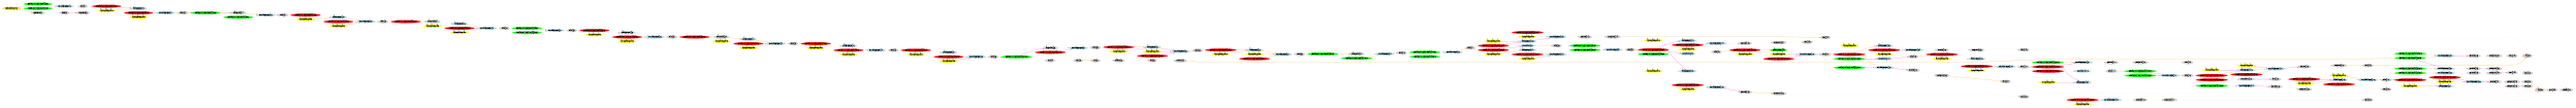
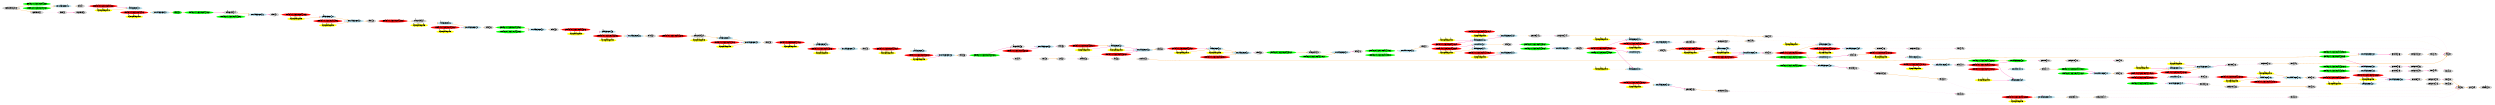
  strict digraph {
    rankdir=LR
    node [style=filled type=symmetric_quantize]
    edge [color=darkorange style=dotted]
-   n1 [label="nncf_model_input_#0" type=nncf_model_input fillcolor=yellow]
+   n1 [label="nncf_model_input_#0" type=nncf_model_input]
    n2 [label="__getitem___#1" type=__getitem__]
    n3 [color=green label="AFQ_[B:8 M:S SGN:S PC:N]_#5_G0"]
    n4 [label="clone_#2" type=clone]
    n5 [color=lightblue label="conv2d_k3x3_PAD_#6" type=conv2d]
    n6 [label="unsqueeze_#3" type=unsqueeze]
    n7 [color=green label="WFQ_[B:8 M:S SGN:S PC:Y]_#4_G0"]
    n8 [label="relu__#7" type=relu_]
    n9 [color=red label="AFQ_[B:4 M:S SGN:U PC:N]_#8_G1"]
    n10 [color=lightblue label="pad_k3x3_PAD_#10" type=pad]
    n11 [color=lightblue label="conv2d_k3x3_PAD_#11" type=conv2d]
    n12 [color=red label="WFQ_[B:4 M:S SGN:S PC:Y]_#9_G1"]
-   n13 [label="relu__#12" type=relu_]
+   n13 [label="relu__#12" type=relu_ fillcolor=green]
    n14 [color=yellow label=adjust_padding_value type=""]
    n15 [color=green label="AFQ_[B:8 M:S SGN:U PC:N]_#13_G2"]
    n16 [color=yellow label=adjust_padding_value type=""]
    n17 [label="max_pool2d_#14" type=max_pool2d]
    n18 [color=lightblue label="conv2d_k3x3_PAD_#16" type=conv2d]
    n19 [label="relu__#17" type=relu_]
    n20 [color=green label="WFQ_[B:8 M:S SGN:S PC:Y]_#15_G2"]
    n21 [color=red label="AFQ_[B:4 M:S SGN:U PC:N]_#18_G3"]
    n22 [color=lightblue label="pad_k3x3_PAD_#20" type=pad]
    n23 [color=lightblue label="conv2d_k3x3_PAD_#21" type=conv2d]
    n24 [color=red label="WFQ_[B:4 M:S SGN:S PC:Y]_#19_G3"]
    n25 [label="relu__#22" type=relu_]
    n26 [color=yellow label=adjust_padding_value type=""]
    n27 [color=red label="AFQ_[B:4 M:S SGN:U PC:N]_#23_G4"]
    n28 [color=yellow label=adjust_padding_value type=""]
    n29 [label="max_pool2d_#24" type=max_pool2d]
    n30 [color=lightblue label="pad_k3x3_PAD_#26" type=pad]
    n31 [color=lightblue label="conv2d_k3x3_PAD_#27" type=conv2d]
    n32 [color=red label="WFQ_[B:4 M:S SGN:S PC:Y]_#25_G4"]
    n33 [label="relu__#28" type=relu_]
    n34 [color=yellow label=adjust_padding_value type=""]
    n35 [color=green label="AFQ_[B:8 M:S SGN:U PC:N]_#29_G5"]
    n36 [color=yellow label=adjust_padding_value type=""]
    n37 [color=lightblue label="conv2d_k3x3_PAD_#31" type=conv2d]
    n38 [label="relu__#32" type=relu_]
    n39 [color=green label="WFQ_[B:8 M:S SGN:S PC:Y]_#30_G5"]
    n40 [color=red label="AFQ_[B:4 M:S SGN:U PC:N]_#33_G6"]
    n41 [color=lightblue label="pad_k3x3_PAD_#35" type=pad]
    n42 [color=lightblue label="conv2d_k3x3_PAD_#36" type=conv2d]
    n43 [color=red label="WFQ_[B:4 M:S SGN:S PC:Y]_#34_G6"]
    n44 [label="relu__#37" type=relu_]
    n45 [color=yellow label=adjust_padding_value type=""]
    n46 [color=red label="AFQ_[B:4 M:S SGN:U PC:N]_#38_G7"]
    n47 [color=yellow label=adjust_padding_value type=""]
    n48 [label="max_pool2d_#39" type=max_pool2d]
    n49 [color=lightblue label="pad_k3x3_PAD_#41" type=pad]
    n50 [color=lightblue label="conv2d_k3x3_PAD_#42" type=conv2d]
    n51 [color=red label="WFQ_[B:4 M:S SGN:S PC:Y]_#40_G7"]
    n52 [label="relu__#43" type=relu_]
    n53 [color=yellow label=adjust_padding_value type=""]
    n54 [color=red label="AFQ_[B:4 M:S SGN:U PC:N]_#44_G8"]
    n55 [color=yellow label=adjust_padding_value type=""]
    n56 [color=lightblue label="pad_k3x3_PAD_#46" type=pad]
    n57 [color=lightblue label="conv2d_k3x3_PAD_#47" type=conv2d]
    n58 [color=red label="WFQ_[B:4 M:S SGN:S PC:Y]_#45_G8"]
    n59 [label="relu__#48" type=relu_]
    n60 [color=yellow label=adjust_padding_value type=""]
    n61 [color=red label="AFQ_[B:4 M:S SGN:U PC:N]_#49_G9"]
    n62 [color=yellow label=adjust_padding_value type=""]
    n63 [color=lightblue label="pad_k3x3_PAD_#51" type=pad]
    n64 [color=lightblue label="conv2d_k3x3_PAD_#52" type=conv2d]
    n65 [color=red label="WFQ_[B:4 M:S SGN:S PC:Y]_#50_G9"]
    n66 [label="relu__#53" type=relu_]
    n67 [color=yellow label=adjust_padding_value type=""]
    n68 [color=green label="AFQ_[B:8 M:S SGN:U PC:N]_#54_G26"]
    n69 [color=yellow label=adjust_padding_value type=""]
    n70 [label="max_pool2d_#55" type=max_pool2d]
    n71 [label="pow_#79" type=pow]
    n72 [label="div_#83" type=div]
    n73 [color=lightblue label="conv2d_k3x3_PAD_#57" type=conv2d]
    n74 [label="sum_#80" type=sum]
    n75 [label="__rmul___#84" type=__rmul__]
    n76 [label="relu__#58" type=relu_]
    n77 [color=red label="WFQ_[B:4 M:S SGN:S PC:Y]_#56_G26"]
    n78 [color=red label="AFQ_[B:4 M:S SGN:U PC:N]_#59_G10"]
    n79 [color=lightblue label="pad_k3x3_PAD_#61" type=pad]
    n80 [color=lightblue label="conv2d_k3x3_PAD_#62" type=conv2d]
    n81 [color=red label="WFQ_[B:4 M:S SGN:S PC:Y]_#60_G10"]
    n82 [label="relu__#63" type=relu_]
    n83 [color=yellow label=adjust_padding_value type=""]
    n84 [color=red label="AFQ_[B:4 M:S SGN:U PC:N]_#64_G11"]
    n85 [color=yellow label=adjust_padding_value type=""]
    n86 [color=lightblue label="pad_k3x3_PAD_#66" type=pad]
    n87 [color=lightblue label="conv2d_k3x3_PAD_#67" type=conv2d]
    n88 [color=red label="WFQ_[B:4 M:S SGN:S PC:Y]_#65_G11"]
    n89 [label="relu__#68" type=relu_]
    n90 [color=yellow label=adjust_padding_value type=""]
    n91 [color=green label="AFQ_[B:8 M:S SGN:U PC:N]_#69_G12"]
    n92 [color=yellow label=adjust_padding_value type=""]
    n93 [label="max_pool2d_#70" type=max_pool2d]
    n94 [color=lightblue label="conv2d_k3x3_PAD_#72" type=conv2d]
    n95 [label="relu__#73" type=relu_]
    n96 [color=green label="WFQ_[B:8 M:S SGN:S PC:Y]_#71_G12"]
    n97 [color=green label="AFQ_[B:8 M:S SGN:U PC:N]_#74_G13"]
    n98 [color=lightblue label="conv2d_k1x1_PAD_#76" type=conv2d]
    n99 [label="relu__#77" type=relu_]
    n100 [color=green label="WFQ_[B:8 M:S SGN:S PC:Y]_#75_G13"]
    n101 [color=red label="AFQ_[B:4 M:S SGN:U PC:N]_#78_G19"]
    n102 [color=lightblue label="conv2d_k1x1_#87" type=conv2d]
    n103 [color=lightblue label="pad_k3x3_PAD_#138" type=pad]
    n104 [color=lightblue label="pad_k3x3_PAD_#141" type=pad]
    n105 [label="relu__#88" type=relu_]
    n106 [color=lightblue label="conv2d_k3x3_PAD_#139" type=conv2d]
    n107 [color=lightblue label="conv2d_k3x3_PAD_#142" type=conv2d]
    n108 [label="sqrt_#81" type=sqrt]
    n109 [label="__add___#82" type=__add__]
    n110 [color=green label="AFQ_[B:8 M:S SGN:U PC:N]_#85_G25"]
    n111 [color=lightblue label="conv2d_k3x3_PAD_#130" type=conv2d]
    n112 [color=lightblue label="conv2d_k3x3_PAD_#132" type=conv2d]
    n113 [label="permute_#133" type=permute]
    n114 [label="permute_#135" type=permute]
    n115 [color=red label="WFQ_[B:4 M:S SGN:S PC:Y]_#86_G19"]
    n116 [color=green label="AFQ_[B:8 M:S SGN:U PC:N]_#89_G14"]
    n117 [color=lightblue label="conv2d_k1x1_PAD_#91" type=conv2d]
    n118 [label="relu__#92" type=relu_]
    n119 [color=green label="WFQ_[B:8 M:S SGN:S PC:Y]_#90_G14"]
    n120 [color=red label="AFQ_[B:4 M:S SGN:U PC:N]_#93_G20"]
    n121 [color=lightblue label="conv2d_k1x1_#95" type=conv2d]
    n122 [color=lightblue label="pad_k3x3_PAD_#148" type=pad]
    n123 [color=lightblue label="pad_k3x3_PAD_#151" type=pad]
    n124 [label="relu__#96" type=relu_]
    n125 [color=lightblue label="conv2d_k3x3_PAD_#149" type=conv2d]
    n126 [color=lightblue label="conv2d_k3x3_PAD_#152" type=conv2d]
    n127 [color=green label="WFQ_[B:8 M:S SGN:S PC:Y]_#94_G20"]
    n128 [color=red label="AFQ_[B:4 M:S SGN:U PC:N]_#97_G15"]
-   n129 [color=lightblue label="pad_k1x1_PAD_#99" type=pad fillcolor=green]
+   n129 [color=lightblue label="pad_k1x1_PAD_#99" type=pad]
    n130 [color=lightblue label="conv2d_k1x1_PAD_#100" type=conv2d]
    n131 [color=red label="WFQ_[B:4 M:S SGN:S PC:Y]_#98_G15"]
    n132 [label="relu__#101" type=relu_]
    n133 [color=yellow label=adjust_padding_value type=""]
    n134 [color=red label="AFQ_[B:4 M:S SGN:U PC:N]_#102_G21"]
    n135 [color=yellow label=adjust_padding_value type=""]
    n136 [color=lightblue label="conv2d_k1x1_#104" type=conv2d]
    n137 [color=lightblue label="pad_k3x3_PAD_#158" type=pad]
    n138 [color=lightblue label="conv2d_k3x3_PAD_#161" type=conv2d]
    n139 [label="relu__#105" type=relu_]
    n140 [color=lightblue label="conv2d_k3x3_PAD_#159" type=conv2d]
    n141 [label="permute_#164" type=permute]
    n142 [color=green label="WFQ_[B:8 M:S SGN:S PC:Y]_#103_G21"]
    n143 [color=red label="AFQ_[B:4 M:S SGN:U PC:N]_#106_G16"]
    n144 [color=lightblue label="pad_k1x1_PAD_#108" type=pad]
    n145 [color=lightblue label="conv2d_k1x1_PAD_#109" type=conv2d]
    n146 [color=red label="WFQ_[B:4 M:S SGN:S PC:Y]_#107_G16"]
    n147 [label="relu__#110" type=relu_]
    n148 [color=yellow label=adjust_padding_value type=""]
    n149 [color=red label="AFQ_[B:4 M:S SGN:U PC:N]_#111_G22"]
    n150 [color=yellow label=adjust_padding_value type=""]
    n151 [color=lightblue label="conv2d_k1x1_#113" type=conv2d]
-   n152 [color=lightblue label="conv2d_k3x3_PAD_#167" type=conv2d]
+   n152 [color=lightblue label="conv2d_k3x3_PAD_#167" type=conv2d fillcolor=green]
    n153 [color=lightblue label="pad_k3x3_PAD_#169" type=pad]
    n154 [label="relu__#114" type=relu_]
    n155 [label="permute_#171" type=permute]
    n156 [color=lightblue label="conv2d_k3x3_PAD_#170" type=conv2d]
    n157 [color=red label="WFQ_[B:4 M:S SGN:S PC:Y]_#112_G22"]
    n158 [color=green label="AFQ_[B:8 M:S SGN:U PC:N]_#115_G17"]
    n159 [color=lightblue label="conv2d_k1x1_PAD_#117" type=conv2d]
    n160 [label="relu__#118" type=relu_]
    n161 [color=green label="WFQ_[B:8 M:S SGN:S PC:Y]_#116_G17"]
    n162 [color=red label="AFQ_[B:4 M:S SGN:U PC:N]_#119_G23"]
    n163 [color=lightblue label="conv2d_k1x1_#121" type=conv2d]
    n164 [color=lightblue label="pad_k3x3_PAD_#176" type=pad]
    n165 [color=lightblue label="conv2d_k3x3_PAD_#179" type=conv2d]
    n166 [label="relu__#122" type=relu_]
    n167 [color=lightblue label="conv2d_k3x3_PAD_#177" type=conv2d]
    n168 [label="permute_#182" type=permute]
    n169 [color=red label="WFQ_[B:4 M:S SGN:S PC:Y]_#120_G23"]
    n170 [color=red label="AFQ_[B:4 M:S SGN:U PC:N]_#123_G18"]
    n171 [color=lightblue label="pad_k4x4_PAD_#125" type=pad]
    n172 [color=lightblue label="conv2d_k4x4_PAD_#126" type=conv2d]
    n173 [color=red label="WFQ_[B:4 M:S SGN:S PC:Y]_#124_G18"]
    n174 [label="relu__#127" type=relu_]
    n175 [color=yellow label=adjust_padding_value type=""]
    n176 [color=red label="AFQ_[B:4 M:S SGN:U PC:N]_#128_G24"]
    n177 [color=yellow label=adjust_padding_value type=""]
    n178 [color=lightblue label="conv2d_k3x3_PAD_#185" type=conv2d]
    n179 [color=lightblue label="pad_k3x3_PAD_#187" type=pad]
    n180 [label="permute_#189" type=permute]
    n181 [color=lightblue label="conv2d_k3x3_PAD_#188" type=conv2d]
    n182 [color=green label="WFQ_[B:8 M:S SGN:S PC:Y]_#129_G25"]
    n183 [label="contiguous_#134" type=contiguous]
    n184 [color=green label="WFQ_[B:8 M:S SGN:S PC:Y]_#131_G25"]
    n185 [label="contiguous_#136" type=contiguous]
    n186 [label="view_#193" type=view]
    n187 [label="cat_#200" type=cat]
    n188 [label="view_#201" type=view]
    n189 [label="cat_#208" type=cat]
    n190 [color=red label="WFQ_[B:4 M:S SGN:S PC:Y]_#137_G19"]
    n191 [label="permute_#143" type=permute]
    n192 [color=yellow label=adjust_padding_value type=""]
    n193 [label="contiguous_#144" type=contiguous]
    n194 [color=yellow label=adjust_padding_value type=""]
    n195 [color=red label="WFQ_[B:4 M:S SGN:S PC:Y]_#140_G19"]
    n196 [color=yellow label=adjust_padding_value type=""]
    n197 [color=yellow label=adjust_padding_value type=""]
    n198 [label="view_#194" type=view]
    n199 [label="contiguous_#146" type=contiguous]
    n200 [label="view_#202" type=view]
    n201 [color=red label="WFQ_[B:4 M:S SGN:S PC:Y]_#147_G20"]
    n202 [label="permute_#153" type=permute]
    n203 [color=yellow label=adjust_padding_value type=""]
    n204 [label="contiguous_#154" type=contiguous]
    n205 [color=yellow label=adjust_padding_value type=""]
    n206 [color=red label="WFQ_[B:4 M:S SGN:S PC:Y]_#150_G20"]
    n207 [label="permute_#155" type=permute]
    n208 [color=yellow label=adjust_padding_value type=""]
    n209 [label="contiguous_#156" type=contiguous]
    n210 [color=yellow label=adjust_padding_value type=""]
    n211 [label="view_#195" type=view]
    n212 [label="view_#203" type=view]
    n213 [color=red label="WFQ_[B:4 M:S SGN:S PC:Y]_#157_G21"]
    n214 [label="permute_#162" type=permute]
    n215 [color=yellow label=adjust_padding_value type=""]
    n216 [label="contiguous_#163" type=contiguous]
    n217 [color=yellow label=adjust_padding_value type=""]
    n218 [color=green label="WFQ_[B:8 M:S SGN:S PC:Y]_#160_G21"]
    n219 [label="contiguous_#165" type=contiguous]
    n220 [label="view_#196" type=view]
    n221 [label="view_#204" type=view]
    n222 [color=green label="WFQ_[B:8 M:S SGN:S PC:Y]_#166_G22"]
    n223 [label="contiguous_#172" type=contiguous]
    n224 [color=red label="WFQ_[B:4 M:S SGN:S PC:Y]_#168_G22"]
    n225 [label="permute_#173" type=permute]
    n226 [color=yellow label=adjust_padding_value type=""]
    n227 [label="contiguous_#174" type=contiguous]
    n228 [color=yellow label=adjust_padding_value type=""]
    n229 [label="view_#197" type=view]
    n230 [label="view_#205" type=view]
    n231 [color=red label="WFQ_[B:4 M:S SGN:S PC:Y]_#175_G23"]
    n232 [label="permute_#180" type=permute]
    n233 [color=yellow label=adjust_padding_value type=""]
    n234 [label="contiguous_#181" type=contiguous]
    n235 [color=yellow label=adjust_padding_value type=""]
    n236 [color=green label="WFQ_[B:8 M:S SGN:S PC:Y]_#178_G23"]
    n237 [label="contiguous_#183" type=contiguous]
    n238 [label="view_#198" type=view]
    n239 [label="view_#206" type=view]
    n240 [color=green label="WFQ_[B:8 M:S SGN:S PC:Y]_#184_G24"]
    n241 [label="contiguous_#190" type=contiguous]
    n242 [color=red label="WFQ_[B:4 M:S SGN:S PC:Y]_#186_G24"]
    n243 [label="permute_#191" type=permute]
    n244 [color=yellow label=adjust_padding_value type=""]
    n245 [label="contiguous_#192" type=contiguous]
    n246 [color=yellow label=adjust_padding_value type=""]
    n247 [label="view_#199" type=view]
    n248 [label="view_#207" type=view]
    n249 [label="pow_#209" type=view]
    n250 [label="softmax_#210" type=softmax]
    n1 -> n2 [style=bold]
    n1 -> n3 [style=bold]
    n2 -> n4 [color=deeppink]
    n3 -> n5
    n4 -> n6 [color=deeppink style=bold]
    n5 -> n8
    n7 -> n5 [style=bold]
    n8 -> n9 [color=deeppink]
    n9 -> n10 [color=deeppink style=bold]
    n10 -> n11
    n11 -> n13 [style=bold]
    n12 -> n11
    n13 -> n15 [style=bold]
    n14 -> n10 [style=bold]
    n15 -> n17 [color=deeppink style=bold]
    n16 -> n11
    n17 -> n18 [style=bold]
    n18 -> n19 [color=deeppink style=bold]
    n19 -> n21
    n20 -> n18
    n21 -> n22 [color=deeppink]
    n22 -> n23 [style=bold]
    n23 -> n25 [style=bold]
    n24 -> n23 [color=deeppink]
    n25 -> n27
    n26 -> n22 [style=bold]
    n27 -> n29 [style=bold]
    n28 -> n23 [style=bold]
    n29 -> n30
    n30 -> n31 [style=bold]
    n31 -> n33
    n32 -> n31 [color=deeppink style=bold]
    n33 -> n35
    n34 -> n30
    n35 -> n37 [style=bold]
    n36 -> n31
    n37 -> n38
    n38 -> n40
    n39 -> n37
    n40 -> n41 [color=deeppink]
    n41 -> n42 [color=deeppink]
    n42 -> n44 [style=bold]
    n43 -> n42 [style=bold]
    n44 -> n46
    n45 -> n41 [color=deeppink]
    n46 -> n48 [style=bold]
    n47 -> n42 [color=deeppink]
    n48 -> n49 [style=bold]
    n49 -> n50 [style=bold]
    n50 -> n52
    n51 -> n50 [color=deeppink style=bold]
    n52 -> n54 [color=deeppink]
    n53 -> n49
    n54 -> n56
    n55 -> n50 [style=bold]
    n56 -> n57 [color=deeppink]
    n57 -> n59
    n58 -> n57
    n59 -> n61
    n60 -> n56
    n61 -> n63
    n62 -> n57
    n63 -> n64 [color=deeppink]
    n64 -> n66 [style=bold]
    n65 -> n64 [color=deeppink]
    n66 -> n68 [color=deeppink]
    n67 -> n63
    n68 -> n70 [color=deeppink style=bold]
    n68 -> n71 [color=deeppink]
    n68 -> n72 [color=deeppink]
    n69 -> n64 [color=deeppink style=bold]
    n70 -> n73 [color=deeppink]
    n71 -> n74
    n72 -> n75
    n73 -> n76 [color=deeppink]
    n74 -> n108 [style=bold]
    n75 -> n110 [style=bold]
    n76 -> n78
    n77 -> n73 [color=deeppink style=bold]
    n78 -> n79 [style=bold]
    n79 -> n80 [color=deeppink style=bold]
    n80 -> n82 [style=bold]
    n81 -> n80 [color=deeppink style=bold]
    n82 -> n84 [color=deeppink style=bold]
    n83 -> n79 [color=deeppink style=bold]
    n84 -> n86 [color=deeppink style=bold]
    n85 -> n80 [color=deeppink style=bold]
    n86 -> n87 [style=bold]
    n87 -> n89 [color=deeppink]
    n88 -> n87 [style=bold]
    n89 -> n91
    n90 -> n86 [style=bold]
    n91 -> n93 [style=bold]
    n92 -> n87 [style=bold]
    n93 -> n94
    n94 -> n95 [color=deeppink style=bold]
    n95 -> n97
    n96 -> n94 [style=bold]
    n97 -> n98 [color=deeppink]
    n98 -> n99 [style=bold]
    n99 -> n101 [color=deeppink]
    n100 -> n98
    n101 -> n102
    n101 -> n103 [color=deeppink style=bold]
    n101 -> n104 [color=deeppink]
    n102 -> n105 [style=bold]
    n103 -> n106 [color=deeppink style=bold]
    n104 -> n107
    n105 -> n116 [color=deeppink]
    n106 -> n191
    n108 -> n109 [color=deeppink]
    n109 -> n72
    n110 -> n111 [style=bold]
    n110 -> n112 [color=deeppink style=bold]
    n111 -> n113 [color=deeppink style=bold]
    n112 -> n114 [color=deeppink]
    n113 -> n183
    n114 -> n185 [color=deeppink style=bold]
    n115 -> n102 [color=deeppink style=bold]
    n116 -> n117 [color=deeppink]
    n117 -> n118
    n118 -> n120 [style=bold]
    n119 -> n117 [color=deeppink]
    n120 -> n121 [color=deeppink style=bold]
    n120 -> n122 [color=deeppink style=bold]
    n120 -> n123 [color=deeppink style=bold]
    n121 -> n124
    n122 -> n125
    n123 -> n126 [color=deeppink]
    n124 -> n128 [style=bold]
    n125 -> n202 [color=deeppink]
    n126 -> n207 [color=deeppink style=bold]
    n127 -> n121
    n128 -> n129 [style=bold]
    n129 -> n130 [color=deeppink]
    n130 -> n132 [color=deeppink style=bold]
    n131 -> n130 [color=deeppink style=bold]
    n132 -> n134 [style=bold]
    n133 -> n129 [style=bold]
    n134 -> n136 [color=deeppink]
    n134 -> n137 [style=bold]
    n134 -> n138 [style=bold]
    n135 -> n130 [color=deeppink style=bold]
    n136 -> n139 [color=deeppink style=bold]
    n137 -> n140 [color=deeppink]
    n138 -> n141 [color=deeppink style=bold]
    n139 -> n143 [style=bold]
    n140 -> n214
    n141 -> n219 [color=deeppink]
    n142 -> n136 [color=deeppink style=bold]
    n143 -> n144
    n144 -> n145 [color=deeppink]
    n145 -> n147 [color=deeppink]
    n146 -> n145
    n147 -> n149 [color=deeppink style=bold]
    n148 -> n144 [color=deeppink]
    n149 -> n151
    n149 -> n152 [color=deeppink style=bold]
    n149 -> n153 [color=deeppink style=bold]
    n150 -> n145 [color=deeppink]
    n151 -> n154
    n152 -> n155 [color=deeppink]
    n153 -> n156 [color=deeppink]
    n154 -> n158 [style=bold]
    n155 -> n223
    n156 -> n225
    n157 -> n151 [color=deeppink]
    n158 -> n159 [color=deeppink style=bold]
    n159 -> n160 [style=bold]
    n160 -> n162
    n161 -> n159 [color=deeppink style=bold]
    n162 -> n163
    n162 -> n164 [style=bold]
    n162 -> n165 [color=deeppink]
    n163 -> n166 [color=deeppink style=bold]
    n164 -> n167 [style=bold]
    n165 -> n168 [color=deeppink style=bold]
    n166 -> n170 [color=deeppink]
    n167 -> n232 [color=deeppink style=bold]
    n168 -> n237
    n169 -> n163 [color=deeppink]
    n170 -> n171 [color=deeppink style=bold]
    n171 -> n172 [color=deeppink]
    n172 -> n174 [style=bold]
    n173 -> n172
    n174 -> n176 [color=deeppink style=bold]
    n175 -> n171 [style=bold]
    n176 -> n178
    n176 -> n179
    n177 -> n172 [style=bold]
    n178 -> n180
    n179 -> n181 [color=deeppink]
    n180 -> n241 [color=deeppink]
    n181 -> n243 [color=deeppink style=bold]
    n182 -> n111 [color=deeppink]
    n183 -> n186
    n184 -> n112 [style=bold]
    n185 -> n188 [color=deeppink]
    n186 -> n187 [color=deeppink]
    n188 -> n189
    n189 -> n249 [style=bold]
    n190 -> n106
    n191 -> n193 [color=deeppink]
    n192 -> n103 [color=deeppink style=bold]
    n193 -> n198 [style=bold]
    n194 -> n106 [color=deeppink]
    n195 -> n107 [style=bold]
    n196 -> n104 [style=bold]
    n197 -> n107 [color=deeppink style=bold]
    n198 -> n187 [color=deeppink]
    n199 -> n200 [style=bold]
    n200 -> n189 [color=deeppink]
    n201 -> n125 [color=deeppink]
    n202 -> n204 [color=deeppink]
    n203 -> n122 [color=deeppink]
    n204 -> n211
    n205 -> n125 [color=deeppink]
    n206 -> n126
    n207 -> n209 [style=bold]
    n208 -> n123
    n209 -> n212 [color=deeppink]
    n210 -> n126
    n211 -> n187
    n212 -> n189
    n213 -> n140 [color=deeppink]
    n214 -> n216 [color=deeppink]
    n215 -> n137 [color=deeppink]
    n216 -> n220 [color=deeppink]
    n217 -> n140
    n218 -> n138 [color=deeppink style=bold]
    n219 -> n221 [style=bold]
    n220 -> n187 [color=deeppink]
    n221 -> n189 [color=deeppink]
    n222 -> n152 [style=bold]
    n223 -> n229 [color=deeppink]
    n224 -> n156 [style=bold]
    n225 -> n227
    n226 -> n153 [color=deeppink style=bold]
    n227 -> n230 [color=deeppink]
    n228 -> n156
    n229 -> n187
    n230 -> n189 [color=deeppink]
    n231 -> n167 [style=bold]
    n232 -> n234 [color=deeppink]
    n233 -> n164 [color=deeppink style=bold]
    n234 -> n238 [style=bold]
    n235 -> n167 [color=deeppink style=bold]
    n236 -> n165 [color=deeppink]
-   n237 -> n239
+   n237 -> n239 [style=bold]
    n238 -> n187 [style=bold]
    n239 -> n189
    n240 -> n178 [style=bold]
    n241 -> n247 [color=deeppink style=bold]
    n242 -> n181 [color=deeppink style=bold]
    n243 -> n245
    n244 -> n179 [style=bold]
    n245 -> n248 [color=deeppink]
    n246 -> n181 [color=deeppink]
    n247 -> n187
    n248 -> n189 [style=bold]
    n249 -> n250
  }
